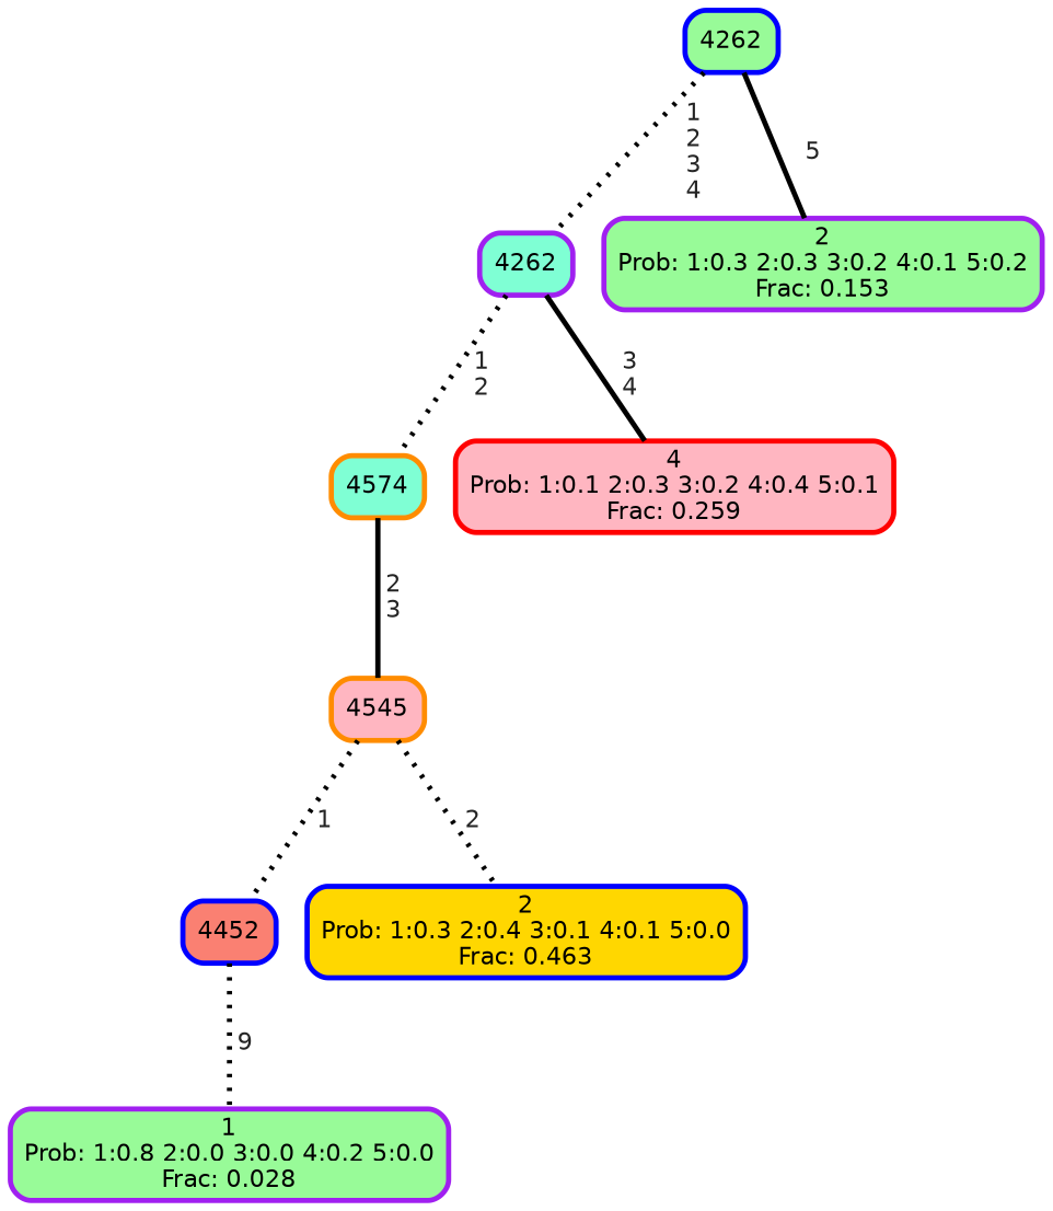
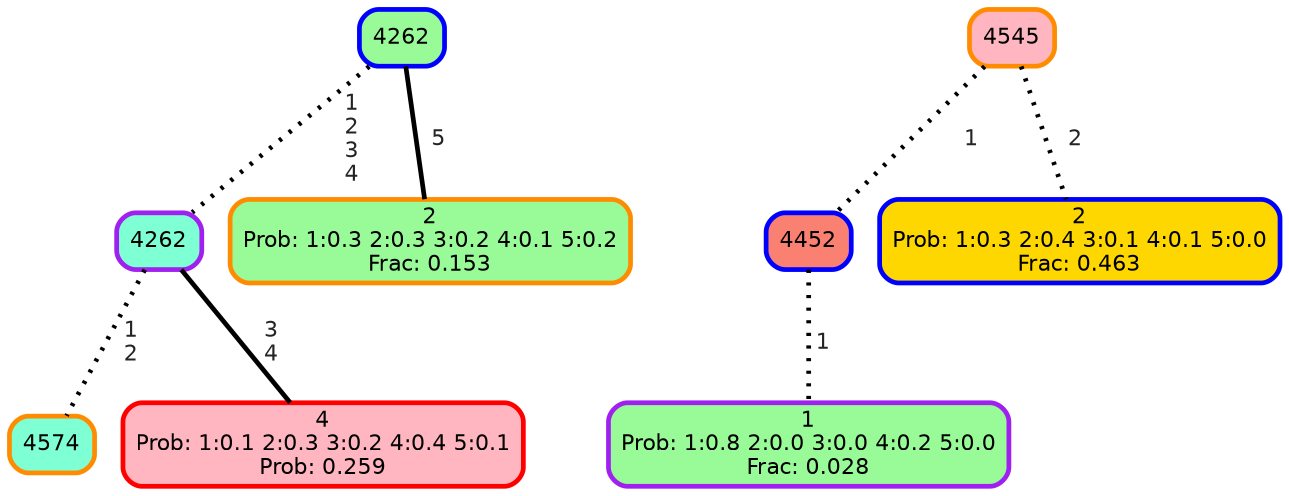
  graph {
    ranksep="0 equally"
    splines=straight
    node [color=blue fillcolor=palegreen fontcolor=black fontname=helvetica penwidth=3 shape=box style="filled, rounded"]
    edge [color=black fontcolor=grey14 fontname=helvetica fontweight=bold penwidth=3 style=dotted]
    n1 [color=darkorange fillcolor=aquamarine label=4574]
    n2 [color=darkorange fillcolor=lightpink label=4545]
    n3 [fillcolor=salmon label=4452]
    n4 [fillcolor=gold label="2\nProb: 1:0.3 2:0.4 3:0.1 4:0.1 5:0.0\nFrac: 0.463"]
    n5 [color=purple label="1\nProb: 1:0.8 2:0.0 3:0.0 4:0.2 5:0.0\nFrac: 0.028"]
    n6 [color=purple fillcolor=aquamarine label=4262]
-   n7 [color=red fillcolor=lightpink label="4\nProb: 1:0.1 2:0.3 3:0.2 4:0.4 5:0.1\nFrac: 0.259"]
+   n7 [color=red fillcolor=lightpink label="4\nProb: 1:0.1 2:0.3 3:0.2 4:0.4 5:0.1\nProb: 0.259"]
    n8 [label=4262]
-   n9 [color=purple label="2\nProb: 1:0.3 2:0.3 3:0.2 4:0.1 5:0.2\nFrac: 0.153"]
+   n9 [color=darkorange label="2\nProb: 1:0.3 2:0.3 3:0.2 4:0.1 5:0.2\nFrac: 0.153"]
    subgraph sub_1 {
      rank=same
    }
-   n1 -- n2 [label=" 2\n 3" style=solid]
    n2 -- n3 [label=" 1"]
    n2 -- n4 [label=" 2"]
-   n3 -- n5 [label=" 9"]
+   n3 -- n5 [label=" 1"]
    n6 -- n1 [label=" 1\n 2"]
    n6 -- n7 [label=" 3\n 4" style=solid]
    n8 -- n6 [label=" 1\n 2\n 3\n 4"]
    n8 -- n9 [label=" 5" style=solid]
  }
